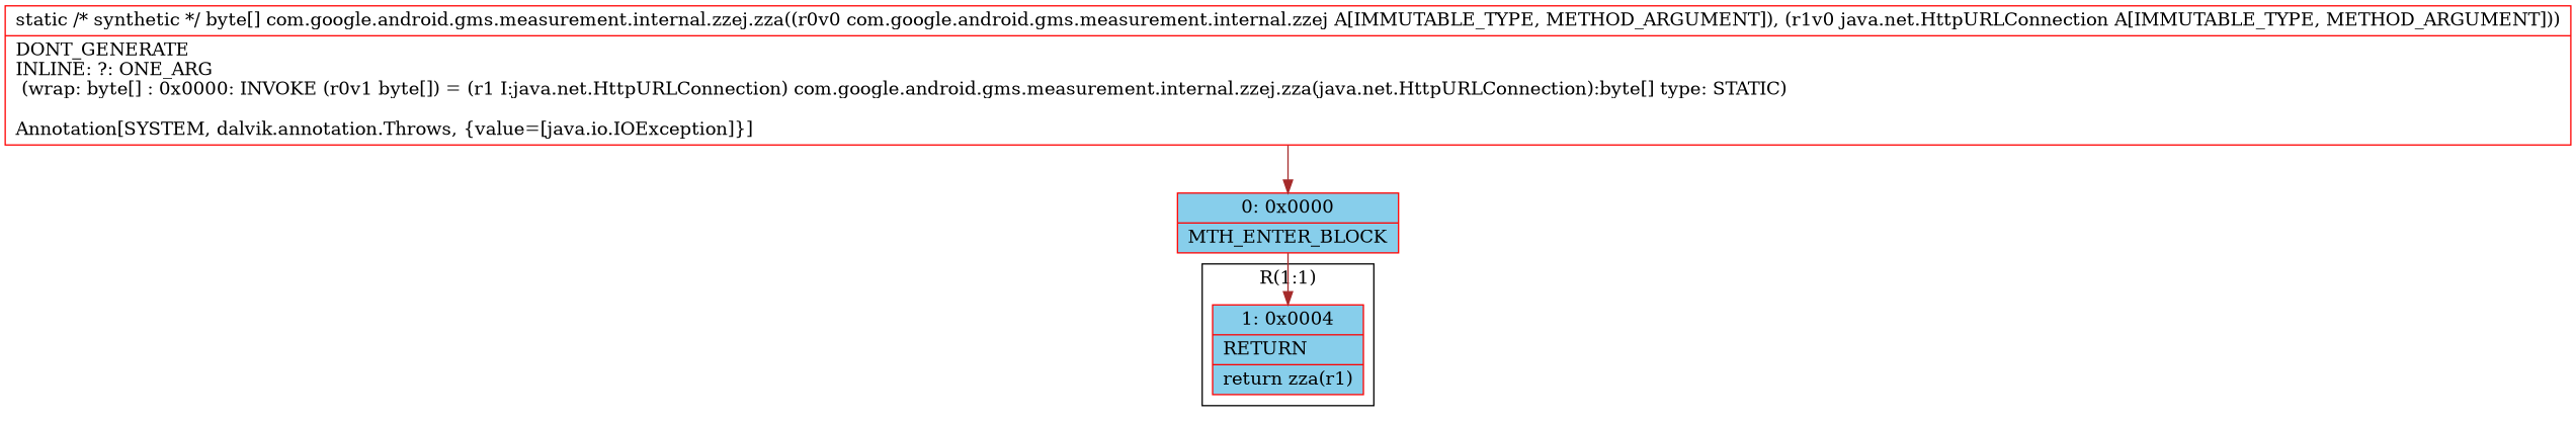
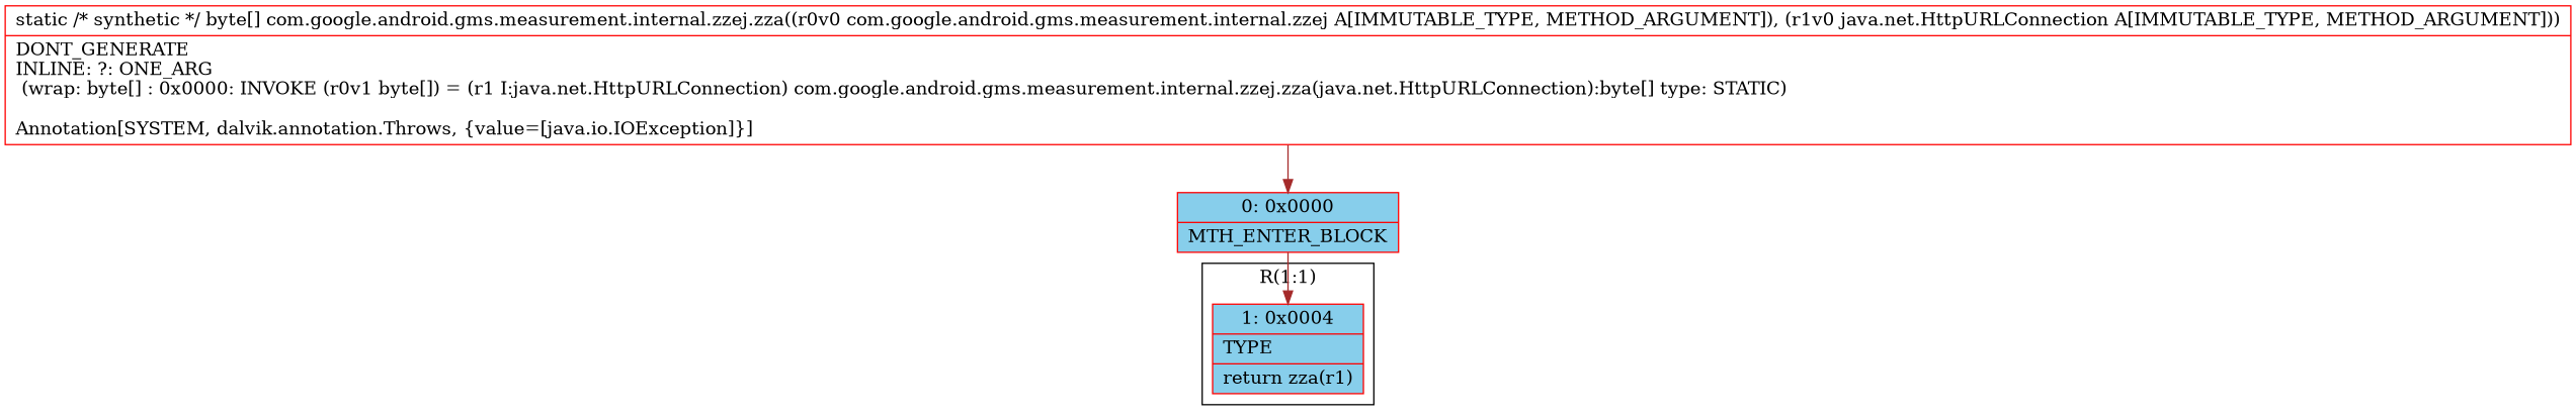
  digraph {
    node [color=red shape=record style=filled fillcolor=skyblue]
    edge [color=brown]
-   n1 [label="{1\:\ 0x0004|RETURN\l|return zza(r1)\l}"]
+   n1 [label="{1\:\ 0x0004|TYPE\l|return zza(r1)\l}"]
    n2 [label="{0\:\ 0x0000|MTH_ENTER_BLOCK\l}"]
    n3 [label="{static \/* synthetic *\/ byte[] com.google.android.gms.measurement.internal.zzej.zza((r0v0 com.google.android.gms.measurement.internal.zzej A[IMMUTABLE_TYPE, METHOD_ARGUMENT]), (r1v0 java.net.HttpURLConnection A[IMMUTABLE_TYPE, METHOD_ARGUMENT]))  | DONT_GENERATE\lINLINE: ?: ONE_ARG  \l  (wrap: byte[] : 0x0000: INVOKE  (r0v1 byte[]) = (r1 I:java.net.HttpURLConnection) com.google.android.gms.measurement.internal.zzej.zza(java.net.HttpURLConnection):byte[] type: STATIC)\l\lAnnotation[SYSTEM, dalvik.annotation.Throws, \{value=[java.io.IOException]\}]\l}" fillcolor=white]
    subgraph cluster_1 {
      label="R(1:1)"
      n1
    }
    n2 -> n1
    n3 -> n2
  }
